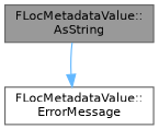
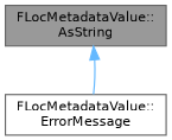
  digraph {
    rankdir=TB
    node [fontname=Helvetica fontsize=10 shape=box style=filled]
    n1 [color=gray40 fillcolor=grey60 fontcolor=black height=0.2 label="FLocMetadataValue::\lAsString" width=0.4]
    n2 [color=grey40 fillcolor=white height=0.2 label="FLocMetadataValue::\lErrorMessage" width=0.4]
-   n1 -> n2 [color=steelblue1 fontname=Helvetica fontsize=10 labelfontname=Helvetica labelfontsize=10 style=solid]
+   n2 -> n1 [color=steelblue1 fontname=Helvetica fontsize=10 labelfontname=Helvetica labelfontsize=10 style=solid]
  }
